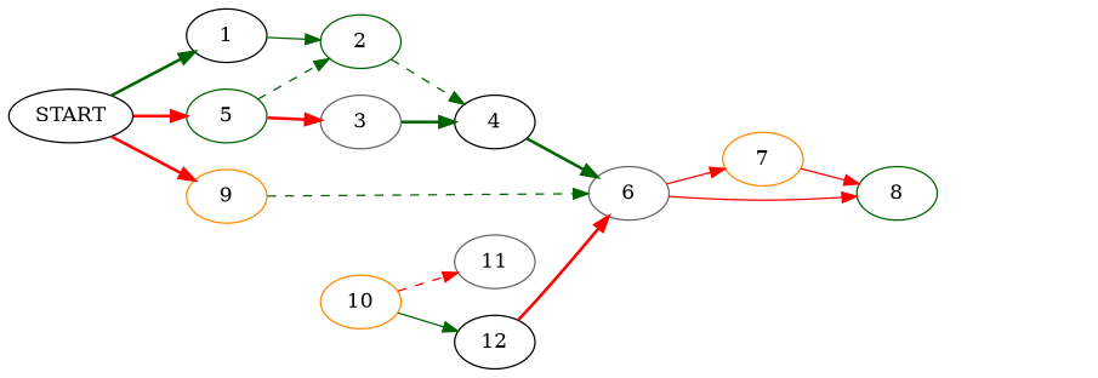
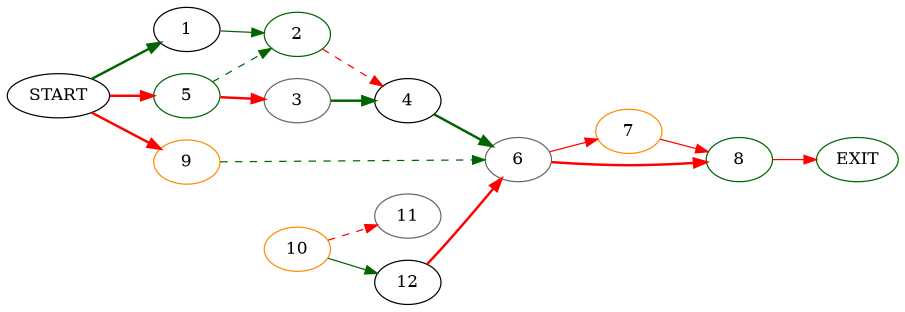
  digraph {
    rankdir=LR
    node [color=black]
    edge [color=red style=bold]
    n1 [label=START]
    1
    5 [color=darkgreen]
    9 [color=darkorange]
    2 [color=darkgreen]
    3 [color=gray40]
    6 [color=gray40]
+   n8 [color=darkgreen label=EXIT]
    4
    7 [color=darkorange]
    8 [color=darkgreen]
    10 [color=darkorange]
    11 [color=gray40]
    12
    n1 -> 1 [color=darkgreen]
    n1 -> 5
    n1 -> 9
    1 -> 2 [color=darkgreen style=solid]
    5 -> 2 [color=darkgreen style=dashed]
    5 -> 3
    9 -> 6 [color=darkgreen style=dashed]
-   2 -> 4 [color=darkgreen style=dashed]
+   2 -> 4 [style=dashed]
    3 -> 4 [color=darkgreen]
    6 -> 7 [style=solid]
-   6 -> 8 [style=solid]
+   6 -> 8
    4 -> 6 [color=darkgreen]
    7 -> 8 [style=solid]
+   8 -> n8 [style=solid]
    10 -> 11 [style=dashed]
    10 -> 12 [color=darkgreen style=solid]
    12 -> 6
  }
